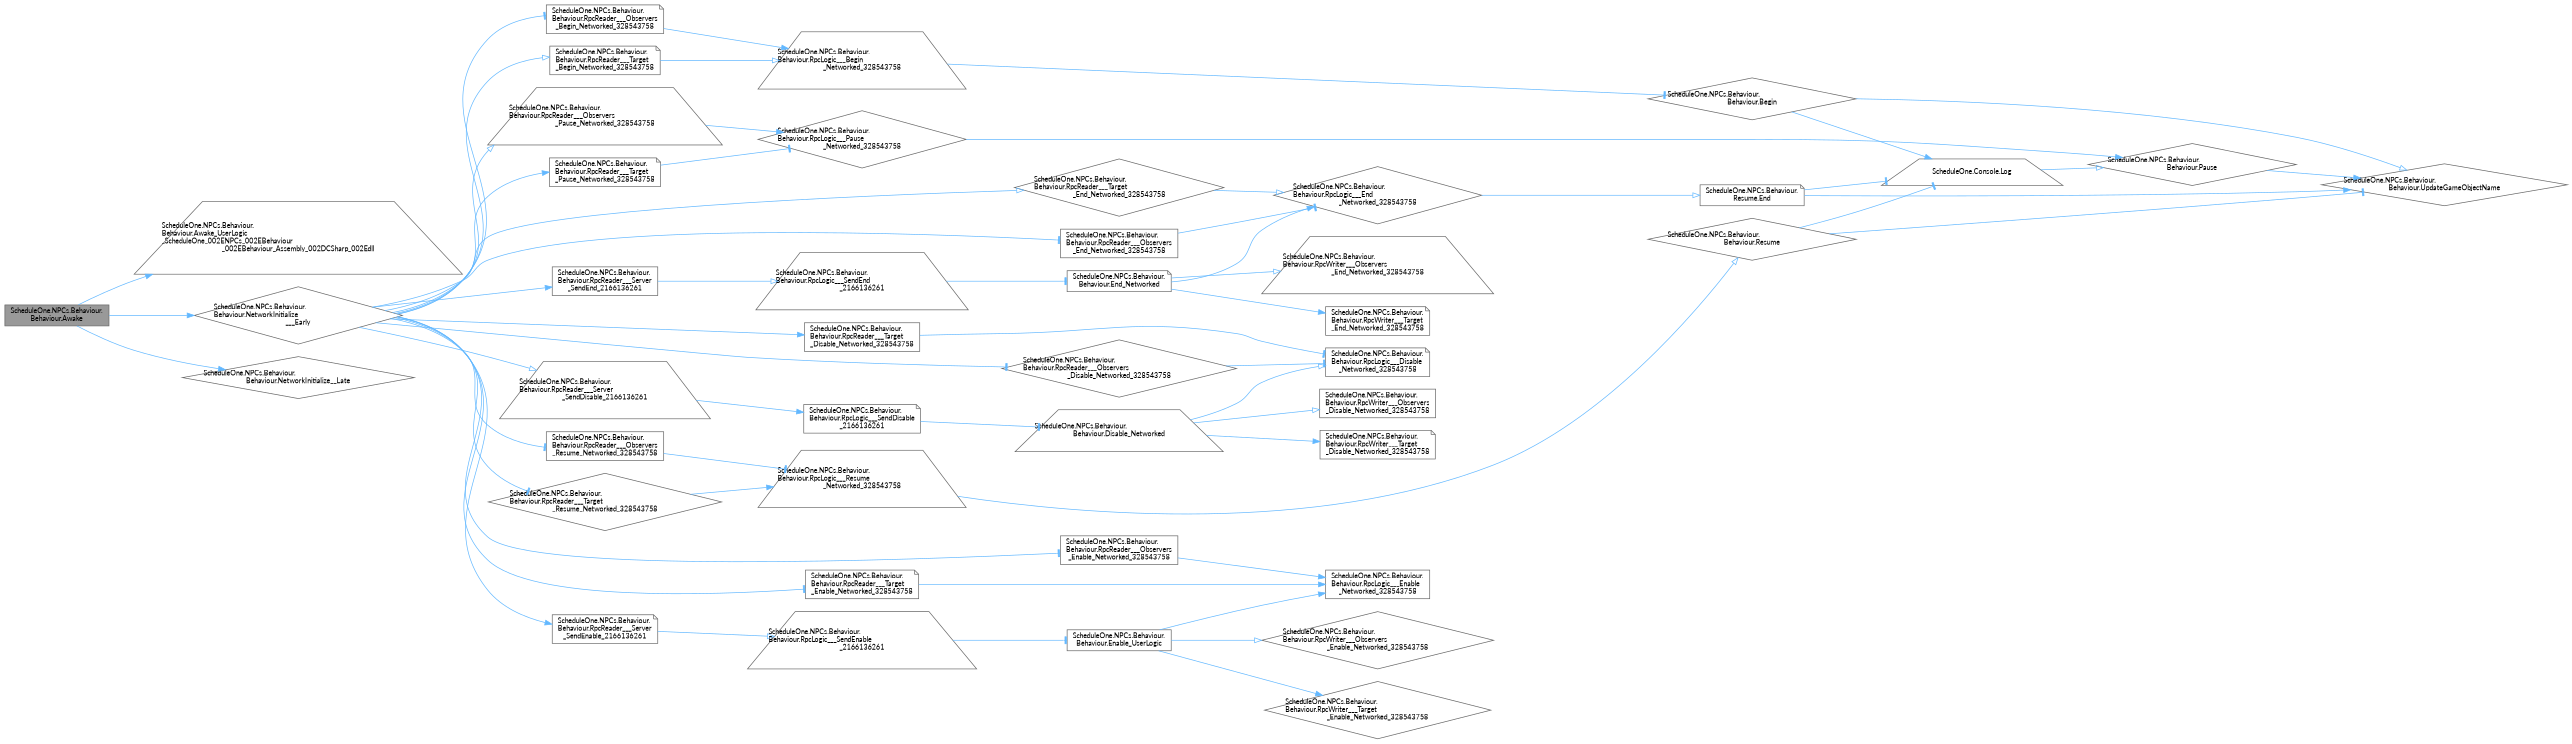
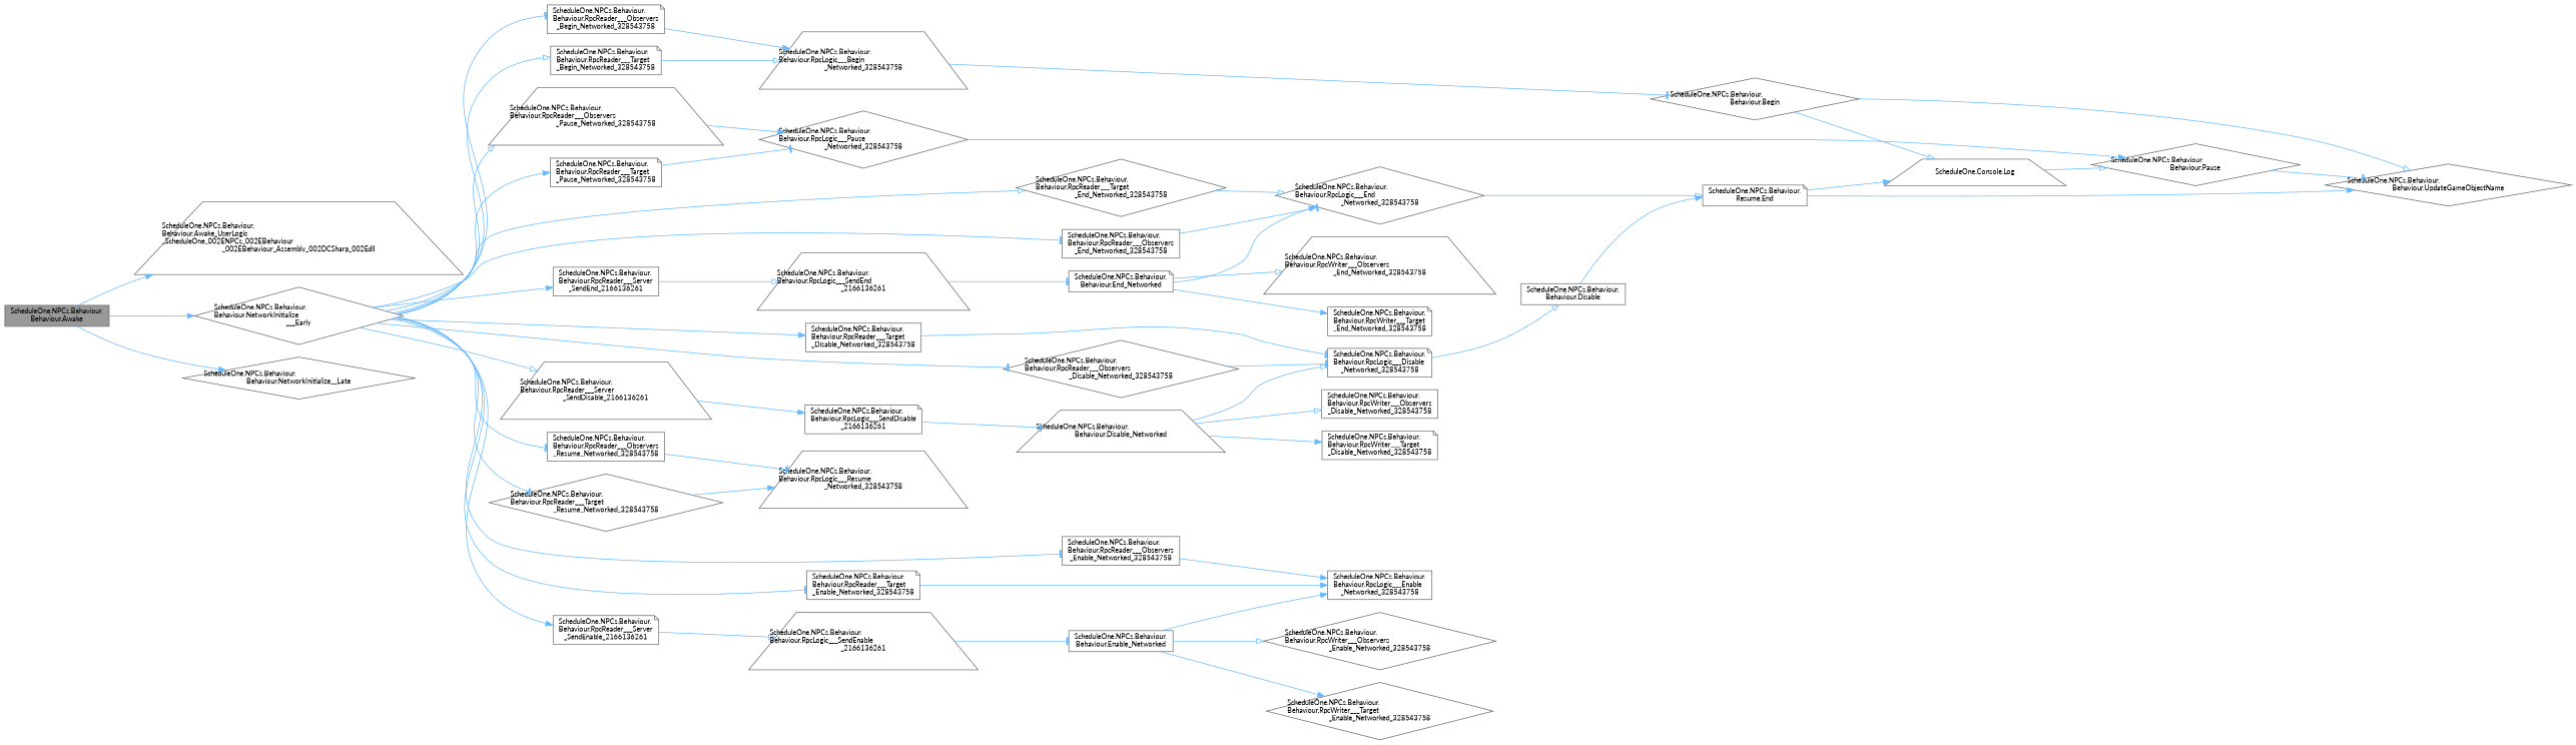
  digraph {
    fontname=Lato
    rankdir=LR
    node [color=grey40 fillcolor=white fontname=Lato fontsize=10 shape=diamond style=filled]
    edge [arrowhead=normal color=steelblue1 fontname=Lato fontsize=10 labelfontname=Helvetica labelfontsize=10 style=solid]
    n1 [color=gray40 fillcolor=grey60 fontcolor=black height=0.2 label="ScheduleOne.NPCs.Behaviour.\lBehaviour.Awake" shape=box width=0.4]
    n2 [height=0.2 label="ScheduleOne.NPCs.Behaviour.\lBehaviour.Awake_UserLogic\l_ScheduleOne_002ENPCs_002EBehaviour\l_002EBehaviour_Assembly_002DCSharp_002Edll" shape=trapezium width=0.4]
    n3 [height=0.2 label="ScheduleOne.NPCs.Behaviour.\lBehaviour.NetworkInitialize\l___Early" width=0.4]
    n4 [height=0.2 label="ScheduleOne.NPCs.Behaviour.\lBehaviour.NetworkInitialize__Late" width=0.4]
    n5 [height=0.2 label="ScheduleOne.NPCs.Behaviour.\lBehaviour.RpcReader___Observers\l_Begin_Networked_328543758" shape=note width=0.4]
    n6 [height=0.2 label="ScheduleOne.NPCs.Behaviour.\lBehaviour.RpcReader___Observers\l_Disable_Networked_328543758" width=0.4]
    n7 [height=0.2 label="ScheduleOne.NPCs.Behaviour.\lBehaviour.RpcReader___Observers\l_Enable_Networked_328543758" shape=box width=0.4]
    n8 [height=0.2 label="ScheduleOne.NPCs.Behaviour.\lBehaviour.RpcReader___Observers\l_End_Networked_328543758" shape=box width=0.4]
    n9 [height=0.2 label="ScheduleOne.NPCs.Behaviour.\lBehaviour.RpcReader___Observers\l_Pause_Networked_328543758" shape=trapezium width=0.4]
    n10 [height=0.2 label="ScheduleOne.NPCs.Behaviour.\lBehaviour.RpcReader___Observers\l_Resume_Networked_328543758" shape=box width=0.4]
    n11 [height=0.2 label="ScheduleOne.NPCs.Behaviour.\lBehaviour.RpcReader___Server\l_SendDisable_2166136261" shape=trapezium width=0.4]
    n12 [height=0.2 label="ScheduleOne.NPCs.Behaviour.\lBehaviour.RpcReader___Server\l_SendEnable_2166136261" shape=note width=0.4]
    n13 [height=0.2 label="ScheduleOne.NPCs.Behaviour.\lBehaviour.RpcReader___Server\l_SendEnd_2166136261" shape=box width=0.4]
    n14 [height=0.2 label="ScheduleOne.NPCs.Behaviour.\lBehaviour.RpcReader___Target\l_Begin_Networked_328543758" shape=note width=0.4]
    n15 [height=0.2 label="ScheduleOne.NPCs.Behaviour.\lBehaviour.RpcReader___Target\l_Disable_Networked_328543758" shape=box width=0.4]
    n16 [height=0.2 label="ScheduleOne.NPCs.Behaviour.\lBehaviour.RpcReader___Target\l_Enable_Networked_328543758" shape=note width=0.4]
    n17 [height=0.2 label="ScheduleOne.NPCs.Behaviour.\lBehaviour.RpcReader___Target\l_End_Networked_328543758" width=0.4]
    n18 [height=0.2 label="ScheduleOne.NPCs.Behaviour.\lBehaviour.RpcReader___Target\l_Pause_Networked_328543758" shape=note width=0.4]
    n19 [height=0.2 label="ScheduleOne.NPCs.Behaviour.\lBehaviour.RpcReader___Target\l_Resume_Networked_328543758" width=0.4]
    n20 [height=0.2 label="ScheduleOne.NPCs.Behaviour.\lBehaviour.RpcLogic___Begin\l_Networked_328543758" shape=trapezium width=0.4]
    n21 [height=0.2 label="ScheduleOne.NPCs.Behaviour.\lBehaviour.RpcLogic___Disable\l_Networked_328543758" shape=note width=0.4]
    n22 [height=0.2 label="ScheduleOne.NPCs.Behaviour.\lBehaviour.RpcLogic___Enable\l_Networked_328543758" shape=box width=0.4]
    n23 [height=0.2 label="ScheduleOne.NPCs.Behaviour.\lBehaviour.RpcLogic___End\l_Networked_328543758" width=0.4]
    n24 [height=0.2 label="ScheduleOne.NPCs.Behaviour.\lBehaviour.RpcLogic___Pause\l_Networked_328543758" width=0.4]
    n25 [height=0.2 label="ScheduleOne.NPCs.Behaviour.\lBehaviour.RpcLogic___Resume\l_Networked_328543758" shape=trapezium width=0.4]
    n26 [height=0.2 label="ScheduleOne.NPCs.Behaviour.\lBehaviour.RpcLogic___SendDisable\l_2166136261" shape=note width=0.4]
    n27 [height=0.2 label="ScheduleOne.NPCs.Behaviour.\lBehaviour.RpcLogic___SendEnable\l_2166136261" shape=trapezium width=0.4]
    n28 [height=0.2 label="ScheduleOne.NPCs.Behaviour.\lBehaviour.RpcLogic___SendEnd\l_2166136261" shape=trapezium width=0.4]
    n29 [height=0.2 label="ScheduleOne.NPCs.Behaviour.\lBehaviour.Begin" width=0.4]
    n30 [height=0.2 label="ScheduleOne.Console.Log" shape=trapezium width=0.4]
    n31 [height=0.2 label="ScheduleOne.NPCs.Behaviour.\lBehaviour.UpdateGameObjectName" width=0.4]
    n32 [height=0.2 label="ScheduleOne.NPCs.Behaviour.\lBehaviour.Pause" width=0.4]
+   n33 [height=0.2 label="ScheduleOne.NPCs.Behaviour.\lBehaviour.Disable" shape=box width=0.4]
    n34 [height=0.2 label="ScheduleOne.NPCs.Behaviour.\lResume.End" shape=note width=0.4]
-   n35 [height=0.2 label="ScheduleOne.NPCs.Behaviour.\lBehaviour.Resume" width=0.4]
    n36 [height=0.2 label="ScheduleOne.NPCs.Behaviour.\lBehaviour.Disable_Networked" shape=trapezium width=0.4]
    n37 [height=0.2 label="ScheduleOne.NPCs.Behaviour.\lBehaviour.RpcWriter___Observers\l_Disable_Networked_328543758" shape=box width=0.4]
    n38 [height=0.2 label="ScheduleOne.NPCs.Behaviour.\lBehaviour.RpcWriter___Target\l_Disable_Networked_328543758" shape=note width=0.4]
-   n39 [height=0.2 label="ScheduleOne.NPCs.Behaviour.\lBehaviour.Enable_UserLogic" shape=box width=0.4]
+   n39 [height=0.2 label="ScheduleOne.NPCs.Behaviour.\lBehaviour.Enable_Networked" shape=box width=0.4]
    n40 [height=0.2 label="ScheduleOne.NPCs.Behaviour.\lBehaviour.RpcWriter___Observers\l_Enable_Networked_328543758" width=0.4]
    n41 [height=0.2 label="ScheduleOne.NPCs.Behaviour.\lBehaviour.RpcWriter___Target\l_Enable_Networked_328543758" width=0.4]
    n42 [height=0.2 label="ScheduleOne.NPCs.Behaviour.\lBehaviour.End_Networked" shape=note width=0.4]
    n43 [height=0.2 label="ScheduleOne.NPCs.Behaviour.\lBehaviour.RpcWriter___Observers\l_End_Networked_328543758" shape=trapezium width=0.4]
    n44 [height=0.2 label="ScheduleOne.NPCs.Behaviour.\lBehaviour.RpcWriter___Target\l_End_Networked_328543758" shape=note width=0.4]
    n1 -> n2
    n1 -> n3
    n1 -> n4
    n3 -> n5 [arrowhead=tee]
    n3 -> n6 [arrowhead=tee]
    n3 -> n7 [arrowhead=tee]
    n3 -> n8 [arrowhead=tee]
    n3 -> n9 [arrowhead=onormal]
    n3 -> n10 [arrowhead=tee]
    n3 -> n11 [arrowhead=onormal]
    n3 -> n12
    n3 -> n13
    n3 -> n14 [arrowhead=onormal]
    n3 -> n15
    n3 -> n16 [arrowhead=tee]
    n3 -> n17 [arrowhead=onormal]
    n3 -> n18
    n3 -> n19 [arrowhead=tee]
    n5 -> n20
    n6 -> n21 [arrowhead=tee]
    n7 -> n22
    n8 -> n23 [arrowhead=tee]
    n9 -> n24
    n10 -> n25 [arrowhead=tee]
    n11 -> n26
    n12 -> n27 [arrowhead=onormal]
    n13 -> n28 [arrowhead=onormal]
    n14 -> n20 [arrowhead=onormal]
    n15 -> n21 [arrowhead=tee]
    n16 -> n22
    n17 -> n23 [arrowhead=onormal]
    n18 -> n24 [arrowhead=tee]
    n19 -> n25
    n20 -> n29 [arrowhead=tee]
+   n21 -> n33 [arrowhead=onormal]
    n23 -> n34 [arrowhead=onormal]
    n24 -> n32
-   n25 -> n35 [arrowhead=onormal]
    n26 -> n36 [arrowhead=tee]
    n27 -> n39 [arrowhead=tee]
    n28 -> n42 [arrowhead=tee]
-   n29 -> n30
+   n29 -> n30 [arrowhead=onormal]
    n29 -> n31 [arrowhead=onormal]
    n30 -> n32 [arrowhead=onormal]
-   n32 -> n31
-   n34 -> n30 [arrowhead=tee]
+   n32 -> n31 [arrowhead=tee]
+   n33 -> n34
+   n34 -> n30
    n34 -> n31
-   n35 -> n30 [arrowhead=tee]
-   n35 -> n31 [arrowhead=tee]
    n36 -> n21 [arrowhead=onormal]
    n36 -> n37 [arrowhead=onormal]
    n36 -> n38
    n39 -> n22
    n39 -> n40 [arrowhead=onormal]
    n39 -> n41
    n42 -> n23
    n42 -> n43 [arrowhead=onormal]
    n42 -> n44
  }
